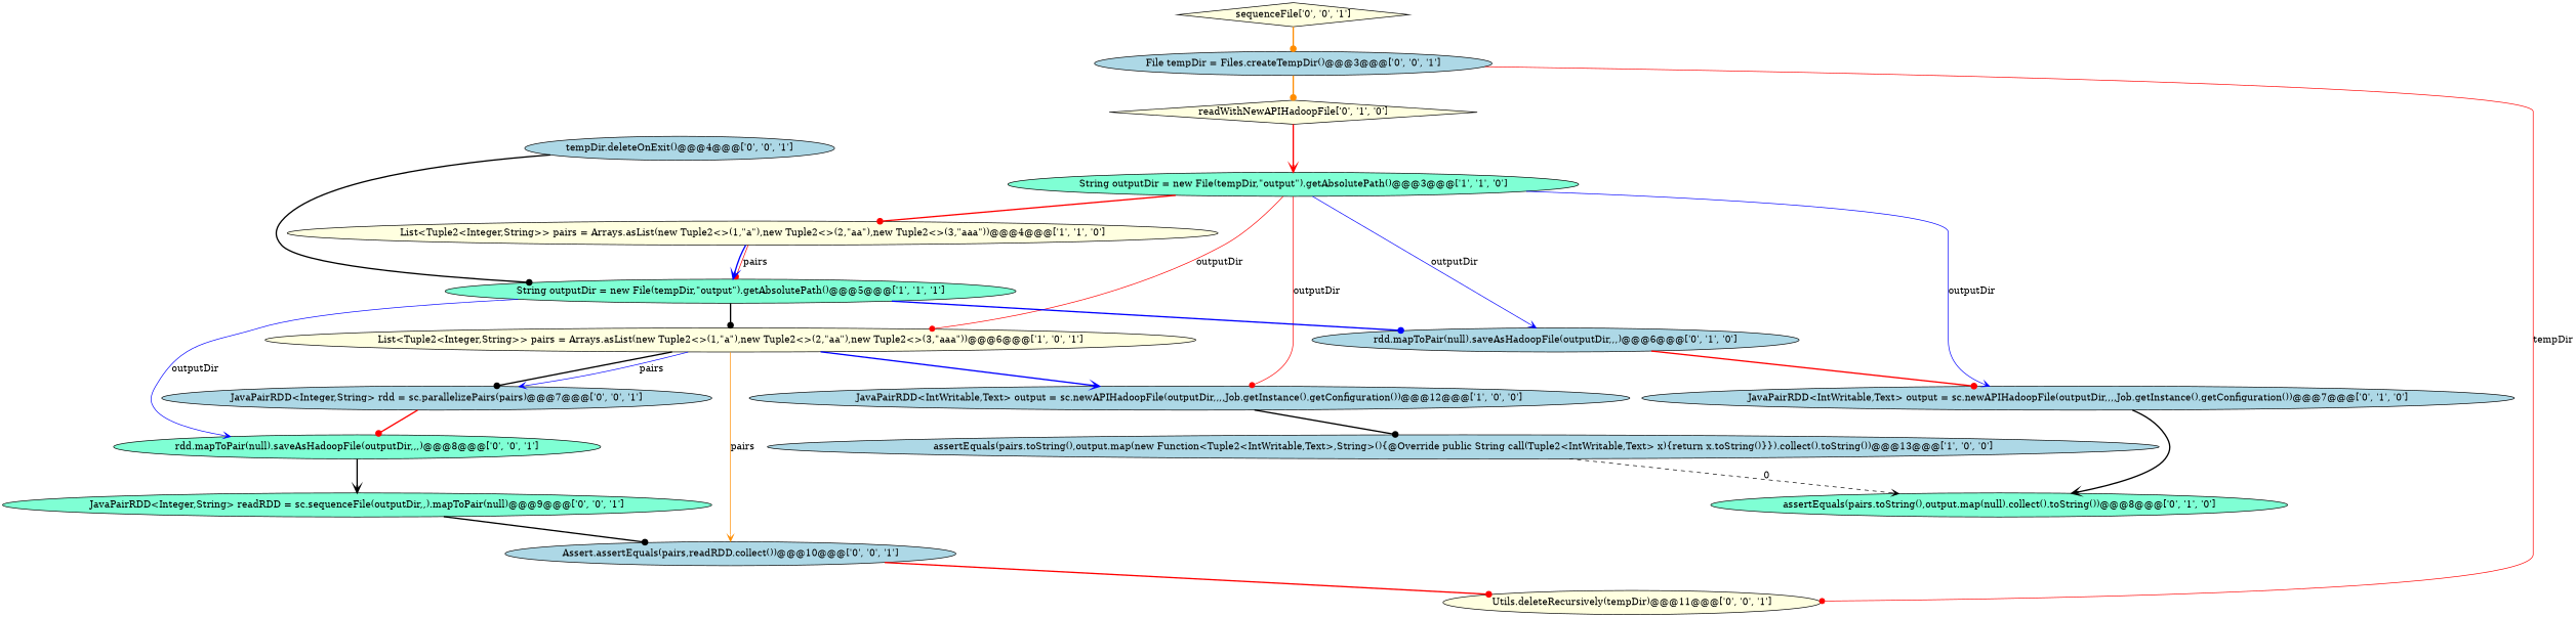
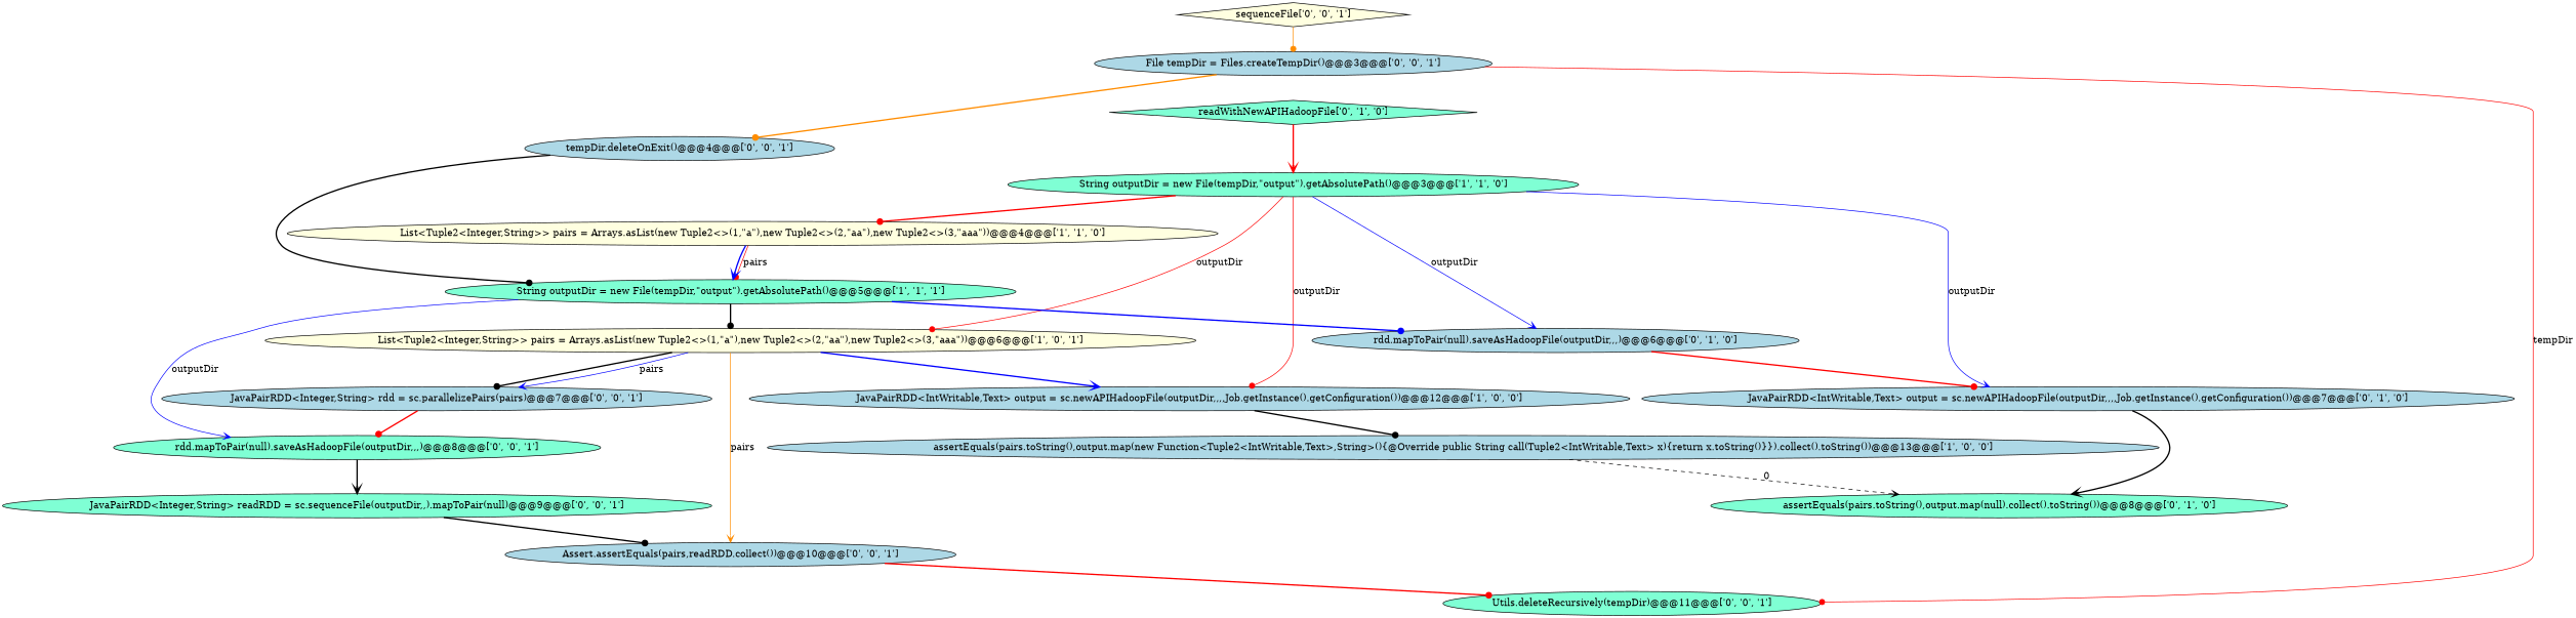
  digraph {
    node [fillcolor=lightblue shape=ellipse style=filled]
    edge [arrowhead=dot color=red style=bold]
-   n1 [fillcolor=lightyellow label="readWithNewAPIHadoopFile['0', '1', '0']" shape=diamond]
+   n1 [fillcolor=aquamarine label="readWithNewAPIHadoopFile['0', '1', '0']" shape=diamond]
    n2 [fillcolor=aquamarine label="String outputDir = new File(tempDir,\"output\").getAbsolutePath()@@@3@@@['1', '1', '0']"]
    n3 [label="rdd.mapToPair(null).saveAsHadoopFile(outputDir,,,)@@@6@@@['0', '1', '0']"]
    n4 [label="JavaPairRDD<IntWritable,Text> output = sc.newAPIHadoopFile(outputDir,,,,Job.getInstance().getConfiguration())@@@7@@@['0', '1', '0']"]
    n5 [fillcolor=lightyellow label="List<Tuple2<Integer,String>> pairs = Arrays.asList(new Tuple2<>(1,\"a\"),new Tuple2<>(2,\"aa\"),new Tuple2<>(3,\"aaa\"))@@@6@@@['1', '0', '1']"]
    n6 [label="JavaPairRDD<IntWritable,Text> output = sc.newAPIHadoopFile(outputDir,,,,Job.getInstance().getConfiguration())@@@12@@@['1', '0', '0']"]
    n7 [fillcolor=lightyellow label="List<Tuple2<Integer,String>> pairs = Arrays.asList(new Tuple2<>(1,\"a\"),new Tuple2<>(2,\"aa\"),new Tuple2<>(3,\"aaa\"))@@@4@@@['1', '1', '0']"]
    n8 [fillcolor=lightyellow label="sequenceFile['0', '0', '1']" shape=diamond]
    n9 [label="File tempDir = Files.createTempDir()@@@3@@@['0', '0', '1']"]
    n10 [label="tempDir.deleteOnExit()@@@4@@@['0', '0', '1']"]
-   n11 [fillcolor=lightyellow label="Utils.deleteRecursively(tempDir)@@@11@@@['0', '0', '1']"]
+   n11 [fillcolor=aquamarine label="Utils.deleteRecursively(tempDir)@@@11@@@['0', '0', '1']"]
    n12 [fillcolor=aquamarine label="assertEquals(pairs.toString(),output.map(null).collect().toString())@@@8@@@['0', '1', '0']"]
    n13 [label="Assert.assertEquals(pairs,readRDD.collect())@@@10@@@['0', '0', '1']"]
    n14 [label="JavaPairRDD<Integer,String> rdd = sc.parallelizePairs(pairs)@@@7@@@['0', '0', '1']"]
    n15 [fillcolor=aquamarine label="rdd.mapToPair(null).saveAsHadoopFile(outputDir,,,)@@@8@@@['0', '0', '1']"]
    n16 [label="assertEquals(pairs.toString(),output.map(new Function<Tuple2<IntWritable,Text>,String>(){@Override public String call(Tuple2<IntWritable,Text> x){return x.toString()}}).collect().toString())@@@13@@@['1', '0', '0']"]
    n17 [fillcolor=aquamarine label="String outputDir = new File(tempDir,\"output\").getAbsolutePath()@@@5@@@['1', '1', '1']"]
    n18 [fillcolor=aquamarine label="JavaPairRDD<Integer,String> readRDD = sc.sequenceFile(outputDir,,).mapToPair(null)@@@9@@@['0', '0', '1']"]
    n1 -> n2 [arrowhead=vee]
    n2 -> n3 [arrowhead=vee color=blue label=outputDir style=solid]
    n2 -> n4 [arrowhead=vee color=blue label=outputDir style=solid]
    n2 -> n5 [label=outputDir style=solid]
    n2 -> n6 [label=outputDir style=solid]
    n2 -> n7
    n3 -> n4
    n4 -> n12 [arrowhead=vee color=black]
    n5 -> n6 [arrowhead=vee color=blue]
    n5 -> n13 [arrowhead=vee color=darkorange label=pairs style=solid]
    n5 -> n14 [color=black]
    n5 -> n14 [arrowhead=vee color=blue label=pairs style=solid]
    n6 -> n16 [color=black]
    n7 -> n17 [label=pairs style=solid]
    n7 -> n17 [arrowhead=vee color=blue]
-   n8 -> n9 [color=darkorange]
-   n9 -> n1 [color=darkorange]
+   n8 -> n9 [color=darkorange style=solid]
+   n9 -> n10 [color=darkorange]
    n9 -> n11 [label=tempDir style=solid]
    n10 -> n17 [color=black]
    n13 -> n11
    n14 -> n15
    n15 -> n18 [arrowhead=vee color=black]
    n16 -> n12 [arrowhead=vee color=black label=0 style=dashed]
    n17 -> n3 [color=blue]
    n17 -> n5 [color=black]
    n17 -> n15 [arrowhead=vee color=blue label=outputDir style=solid]
    n18 -> n13 [color=black]
  }
